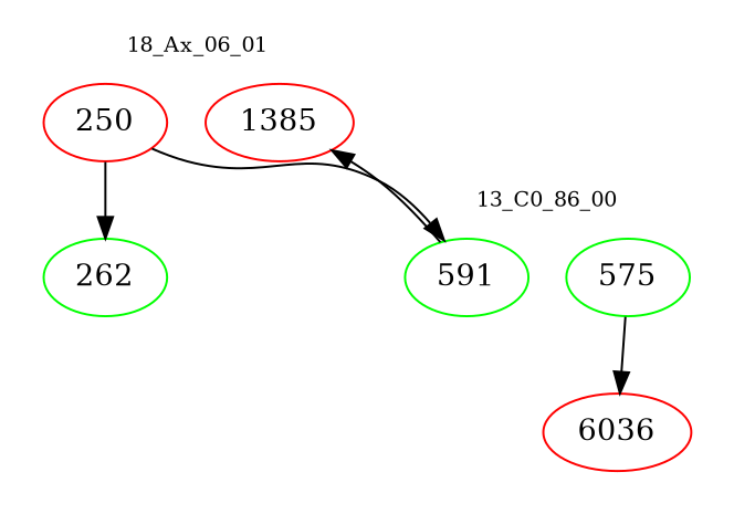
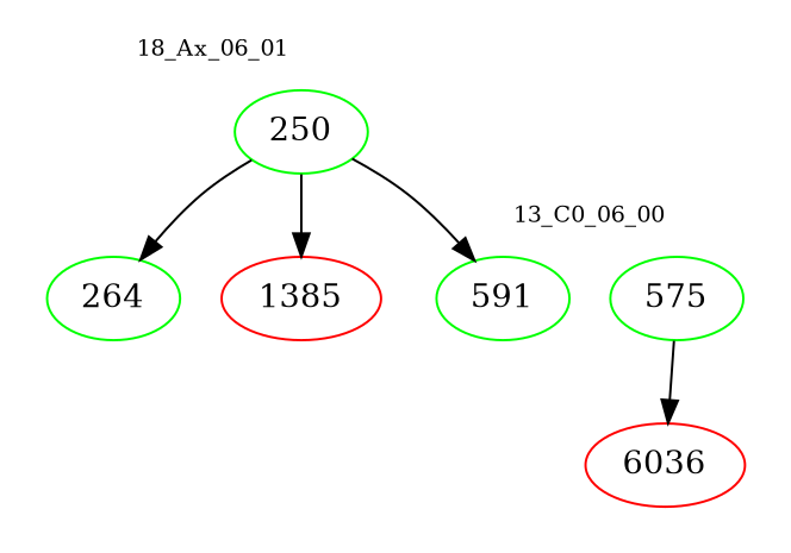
  digraph {
    node [color=green]
    edge [color=black]
-   n1 [color=red label=250]
-   n2 [label=262]
+   n1 [label=250]
+   n2 [label=264]
    n3 [color=red label=1385]
    n4 [label=575]
    n5 [label=591]
    n6 [color=red label=6036]
    subgraph cluster_1 {
      color=white
      fontsize=10
      label="18_Ax_06_01"
      n1
      n2
      n3
    }
    subgraph cluster_2 {
      color=white
      fontsize=10
-     label="13_C0_86_00"
+     label="13_C0_06_00"
      n4
      n5
      n6
    }
    n1 -> n2
-   n5 -> n3
+   n1 -> n3
    n1 -> n5
    n4 -> n6
  }
